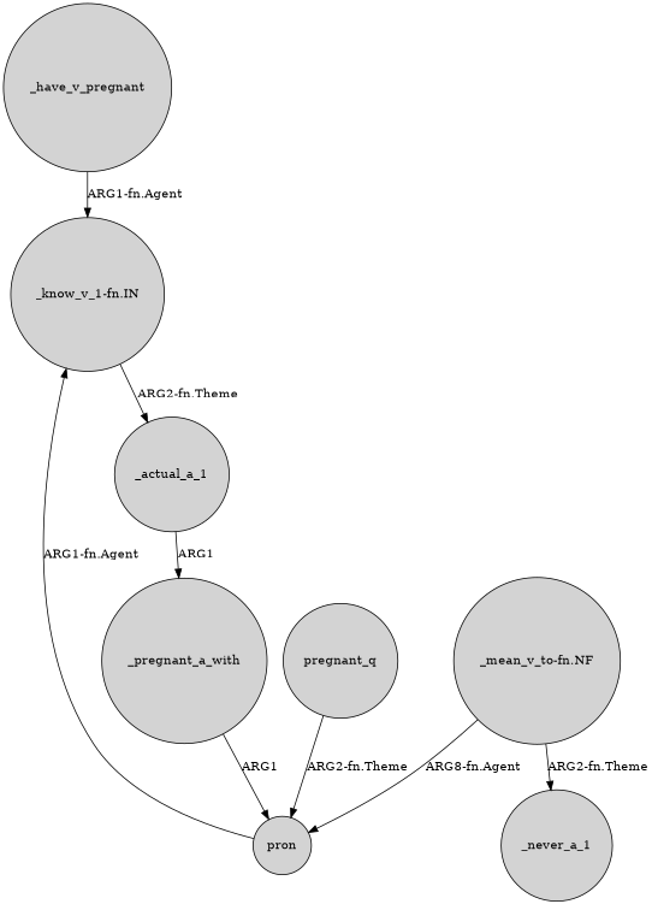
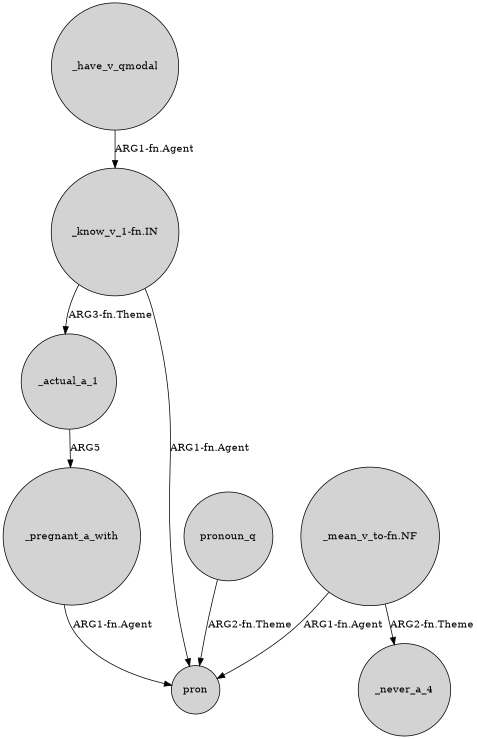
  digraph {
    node [shape=circle style=filled]
-   _have_v_qmodal [label=_have_v_pregnant]
+   _have_v_qmodal
    "_know_v_1-fn.IN"
    pron
    _actual_a_1
    _pregnant_a_with
    "_mean_v_to-fn.NF"
-   _never_a_1
-   pronoun_q [label=pregnant_q]
+   _never_a_1 [label=_never_a_4]
+   pronoun_q
    _have_v_qmodal -> "_know_v_1-fn.IN" [label="ARG1-fn.Agent"]
-   pron -> "_know_v_1-fn.IN" [label="ARG1-fn.Agent"]
-   "_know_v_1-fn.IN" -> _actual_a_1 [label="ARG2-fn.Theme"]
-   _actual_a_1 -> _pregnant_a_with [label=ARG1]
-   _pregnant_a_with -> pron [label=ARG1]
-   "_mean_v_to-fn.NF" -> pron [label="ARG8-fn.Agent"]
+   "_know_v_1-fn.IN" -> pron [label="ARG1-fn.Agent"]
+   "_know_v_1-fn.IN" -> _actual_a_1 [label="ARG3-fn.Theme"]
+   _actual_a_1 -> _pregnant_a_with [label=ARG5]
+   _pregnant_a_with -> pron [label="ARG1-fn.Agent"]
+   "_mean_v_to-fn.NF" -> pron [label="ARG1-fn.Agent"]
    "_mean_v_to-fn.NF" -> _never_a_1 [label="ARG2-fn.Theme"]
    pronoun_q -> pron [label="ARG2-fn.Theme"]
  }
